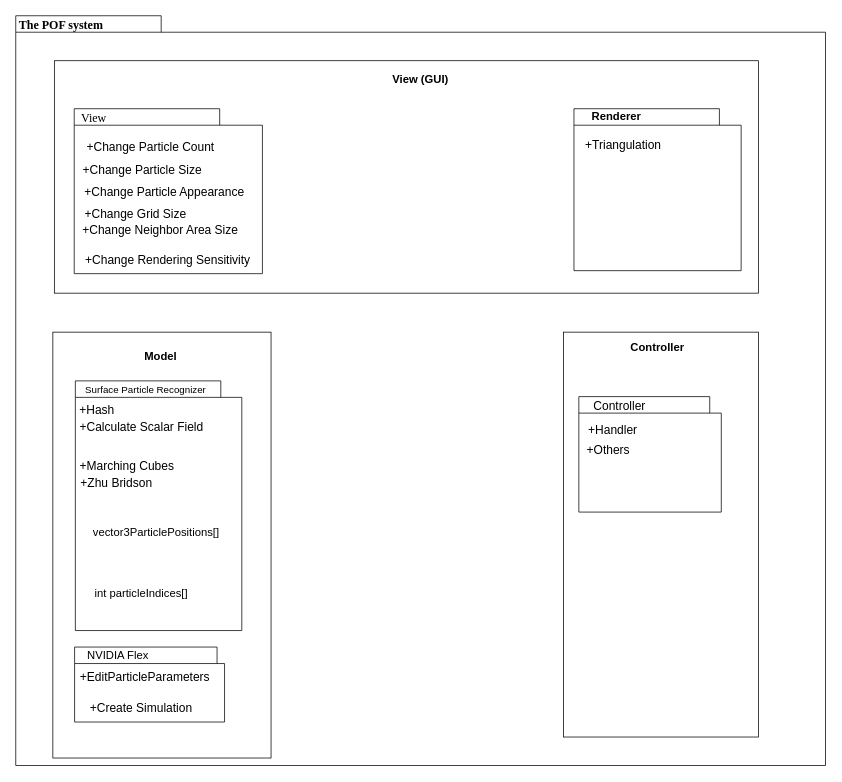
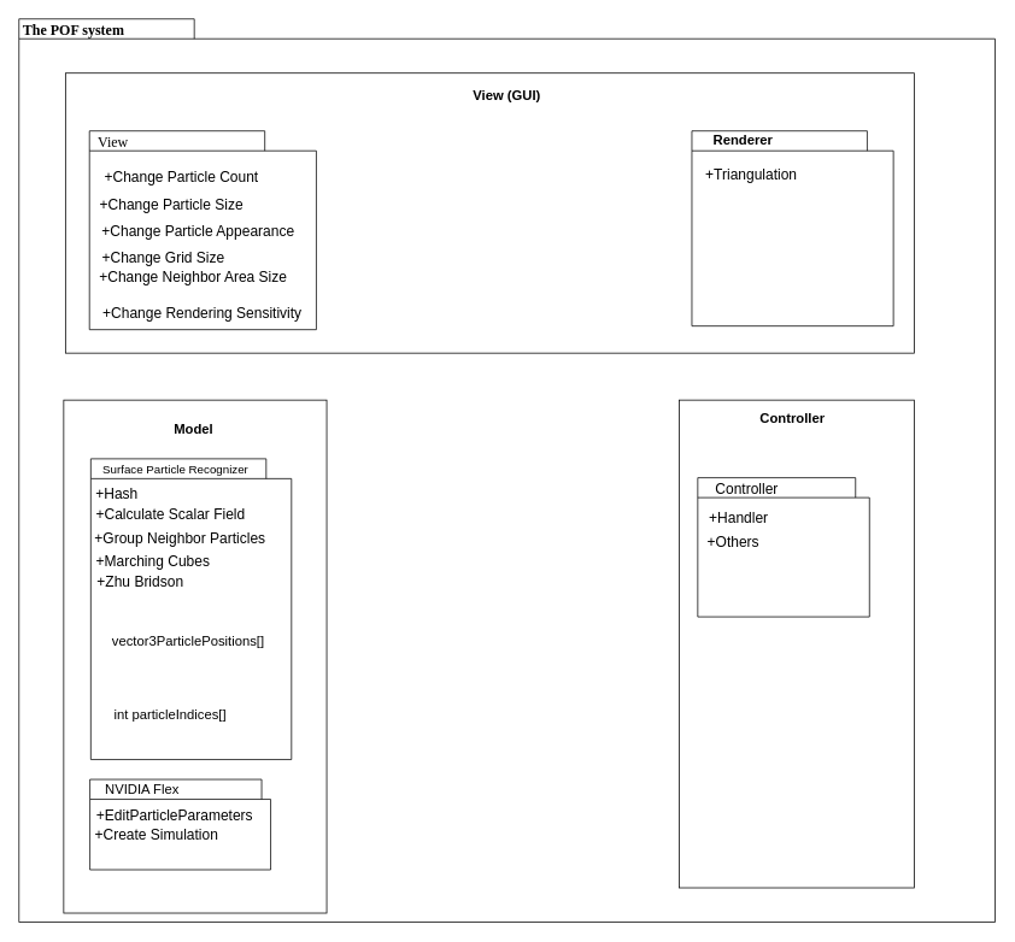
  <mxCell id="0" />
  <mxCell id="1" parent="0" />
  <mxCell id="2" value="" style="shape=folder;fontStyle=1;spacingTop=10;tabWidth=194;tabHeight=22;tabPosition=left;html=1;rounded=0;shadow=0;comic=0;labelBackgroundColor=none;strokeWidth=1;fillColor=none;fontFamily=Verdana;fontSize=10;align=center;" parent="1" vertex="1"><mxGeometry x="20.5" y="20" width="1080" height="1000" as="geometry" /></mxCell>
  <mxCell id="3" value="&lt;b style=&quot;font-size: 16px;&quot;&gt;&lt;font style=&quot;font-size: 16px;&quot;&gt;The POF system&lt;/font&gt;&lt;/b&gt;" style="text;html=1;align=left;verticalAlign=top;spacingTop=-4;fontSize=16;fontFamily=Verdana" parent="1" vertex="1"><mxGeometry x="23" y="20" width="130" height="20" as="geometry" /></mxCell>
  <mxCell id="4" value="" style="rounded=0;whiteSpace=wrap;html=1;" parent="1" vertex="1"><mxGeometry x="72" y="80" width="939" height="310" as="geometry" /></mxCell>
  <mxCell id="5" value="View (GUI)" style="text;html=1;strokeColor=none;fillColor=none;align=center;verticalAlign=middle;whiteSpace=wrap;rounded=0;fontSize=15;fontStyle=1" parent="1" vertex="1"><mxGeometry x="475" y="94" width="171" height="20" as="geometry" /></mxCell>
  <mxCell id="6" value="" style="rounded=0;whiteSpace=wrap;html=1;" parent="1" vertex="1"><mxGeometry x="751" y="442" width="260" height="540" as="geometry" /></mxCell>
  <mxCell id="7" value="" style="rounded=0;whiteSpace=wrap;html=1;" parent="1" vertex="1"><mxGeometry x="70" y="442" width="291" height="568" as="geometry" /></mxCell>
  <mxCell id="8" value="Controller" style="text;html=1;strokeColor=none;fillColor=none;align=center;verticalAlign=middle;whiteSpace=wrap;rounded=0;fontSize=15;fontStyle=1" parent="1" vertex="1"><mxGeometry x="790.5" y="451.5" width="171" height="20" as="geometry" /></mxCell>
  <mxCell id="9" value="Model" style="text;html=1;strokeColor=none;fillColor=none;align=center;verticalAlign=middle;whiteSpace=wrap;rounded=0;fontSize=15;fontStyle=1" parent="1" vertex="1"><mxGeometry x="108" y="456.5" width="212" height="33" as="geometry" /></mxCell>
  <mxCell id="10" value="" style="shape=folder;fontStyle=1;spacingTop=10;tabWidth=194;tabHeight=22;tabPosition=left;html=1;rounded=0;shadow=0;comic=0;labelBackgroundColor=none;strokeWidth=1;fillColor=none;fontFamily=Verdana;fontSize=10;align=center;" parent="1" vertex="1"><mxGeometry x="99" y="862" width="200" height="100" as="geometry" /></mxCell>
  <mxCell id="11" value="NVIDIA Flex" style="text;html=1;strokeColor=none;fillColor=none;align=center;verticalAlign=middle;whiteSpace=wrap;rounded=0;strokeWidth=1;fontSize=15;fontStyle=0" parent="1" vertex="1"><mxGeometry x="104.5" y="862" width="104" height="20" as="geometry" /></mxCell>
  <mxCell id="12" value="+EditParticleParameters&lt;br&gt;" style="text;html=1;strokeColor=none;fillColor=none;align=center;verticalAlign=middle;whiteSpace=wrap;rounded=0;fontSize=16;" parent="1" vertex="1"><mxGeometry x="97.5" y="891" width="190" height="21" as="geometry" /></mxCell>
  <mxCell id="13" value="" style="shape=folder;fontStyle=1;spacingTop=10;tabWidth=194;tabHeight=22;tabPosition=left;html=1;rounded=0;shadow=0;comic=0;labelBackgroundColor=none;strokeWidth=1;fillColor=none;fontFamily=Verdana;fontSize=10;align=center;" parent="1" vertex="1"><mxGeometry x="100" y="507" width="222" height="333" as="geometry" /></mxCell>
  <mxCell id="14" value="&lt;font style=&quot;font-size: 13px&quot;&gt;Surface Particle&amp;nbsp;Recognizer&lt;/font&gt;" style="text;html=1;strokeColor=none;fillColor=none;align=center;verticalAlign=middle;whiteSpace=wrap;rounded=0;strokeWidth=1;fontSize=15;fontStyle=0" parent="1" vertex="1"><mxGeometry x="99" y="499.5" width="190" height="36" as="geometry" /></mxCell>
- <mxCell id="15" value="+Create Simulation" style="text;html=1;strokeColor=none;fillColor=none;align=center;verticalAlign=middle;whiteSpace=wrap;rounded=0;fontSize=16;" parent="1" vertex="1"><mxGeometry x="113" y="932" width="150" height="21" as="geometry" /></mxCell>
+ <mxCell id="15" value="+Create Simulation" style="text;html=1;strokeColor=none;fillColor=none;align=center;verticalAlign=middle;whiteSpace=wrap;rounded=0;fontSize=16;" parent="1" vertex="1"><mxGeometry x="98" y="912" width="150" height="21" as="geometry" /></mxCell>
  <mxCell id="16" value="+Calculate Scalar Field" style="text;html=1;strokeColor=none;fillColor=none;align=center;verticalAlign=middle;whiteSpace=wrap;rounded=0;fontSize=16;" parent="1" vertex="1"><mxGeometry x="102.5" y="555.5" width="171" height="26" as="geometry" /></mxCell>
  <mxCell id="17" value="Controller" style="text;html=1;strokeColor=none;fillColor=none;align=center;verticalAlign=middle;whiteSpace=wrap;rounded=0;fontSize=16;" parent="1" vertex="1"><mxGeometry x="751" y="527.5" width="150" height="26" as="geometry" /></mxCell>
  <mxCell id="18" value="+Hash" style="text;html=1;strokeColor=none;fillColor=none;align=center;verticalAlign=middle;whiteSpace=wrap;rounded=0;fontSize=16;" parent="1" vertex="1"><mxGeometry x="79" y="533" width="100" height="26" as="geometry" /></mxCell>
+ <mxCell id="19" value="+Group Neighbor Particles" style="text;html=1;strokeColor=none;fillColor=none;align=center;verticalAlign=middle;whiteSpace=wrap;rounded=0;fontSize=16;" parent="1" vertex="1"><mxGeometry x="102.5" y="581.5" width="192" height="26" as="geometry" /></mxCell>
  <mxCell id="20" value="+Marching Cubes" style="text;html=1;strokeColor=none;fillColor=none;align=center;verticalAlign=middle;whiteSpace=wrap;rounded=0;fontSize=16;" parent="1" vertex="1"><mxGeometry x="63.5" y="607.5" width="210" height="26" as="geometry" /></mxCell>
  <mxCell id="21" value="" style="shape=folder;fontStyle=1;spacingTop=10;tabWidth=194;tabHeight=22;tabPosition=left;html=1;rounded=0;shadow=0;comic=0;labelBackgroundColor=none;strokeWidth=1;fillColor=none;fontFamily=Verdana;fontSize=10;align=center;" parent="1" vertex="1"><mxGeometry x="771.5" y="528" width="190" height="154" as="geometry" /></mxCell>
  <mxCell id="22" value="+Handler" style="text;html=1;strokeColor=none;fillColor=none;align=center;verticalAlign=middle;whiteSpace=wrap;rounded=0;fontSize=16;" parent="1" vertex="1"><mxGeometry x="766.5" y="560" width="100" height="26" as="geometry" /></mxCell>
  <mxCell id="23" value="+Others" style="text;html=1;strokeColor=none;fillColor=none;align=center;verticalAlign=middle;whiteSpace=wrap;rounded=0;fontSize=16;" parent="1" vertex="1"><mxGeometry x="761" y="586" width="100" height="26" as="geometry" /></mxCell>
  <mxCell id="24" value="" style="shape=folder;fontStyle=1;spacingTop=10;tabWidth=194;tabHeight=22;tabPosition=left;html=1;rounded=0;shadow=0;comic=0;labelBackgroundColor=none;strokeWidth=1;fillColor=none;fontFamily=Verdana;fontSize=10;align=center;" parent="1" vertex="1"><mxGeometry x="98.5" y="144" width="251" height="220" as="geometry" /></mxCell>
  <mxCell id="25" value="&lt;span style=&quot;font-size: 16px&quot;&gt;&lt;font style=&quot;font-size: 16px&quot;&gt;View&lt;/font&gt;&lt;/span&gt;" style="text;html=1;align=left;verticalAlign=top;spacingTop=-4;fontSize=16;fontFamily=Verdana;fontStyle=0" parent="1" vertex="1"><mxGeometry x="106" y="144" width="130" height="20" as="geometry" /></mxCell>
  <mxCell id="26" value="+Change Particle Count" style="text;html=1;strokeColor=none;fillColor=none;align=center;verticalAlign=middle;whiteSpace=wrap;rounded=0;fontSize=16;" parent="1" vertex="1"><mxGeometry x="106" y="184" width="189" height="21" as="geometry" /></mxCell>
  <mxCell id="27" value="+Change Particle Size" style="text;html=1;strokeColor=none;fillColor=none;align=center;verticalAlign=middle;whiteSpace=wrap;rounded=0;fontSize=16;" parent="1" vertex="1"><mxGeometry x="95" y="214" width="189" height="21" as="geometry" /></mxCell>
  <mxCell id="28" value="+Change Particle Appearance" style="text;html=1;strokeColor=none;fillColor=none;align=center;verticalAlign=middle;whiteSpace=wrap;rounded=0;fontSize=16;" parent="1" vertex="1"><mxGeometry x="96.5" y="244" width="244" height="21" as="geometry" /></mxCell>
  <mxCell id="29" value="+Change Grid Size" style="text;html=1;strokeColor=none;fillColor=none;align=center;verticalAlign=middle;whiteSpace=wrap;rounded=0;fontSize=16;" parent="1" vertex="1"><mxGeometry x="94.5" y="273" width="171" height="21" as="geometry" /></mxCell>
  <mxCell id="30" value="+Change Neighbor Area Size" style="text;html=1;strokeColor=none;fillColor=none;align=center;verticalAlign=middle;whiteSpace=wrap;rounded=0;fontSize=16;" parent="1" vertex="1"><mxGeometry x="106" y="294" width="215" height="21" as="geometry" /></mxCell>
  <mxCell id="31" value="+Change Rendering Sensitivity" style="text;html=1;strokeColor=none;fillColor=none;align=center;verticalAlign=middle;whiteSpace=wrap;rounded=0;fontSize=16;" parent="1" vertex="1"><mxGeometry x="98.5" y="334" width="249" height="21" as="geometry" /></mxCell>
  <mxCell id="32" value="+Zhu Bridson" style="text;html=1;strokeColor=none;fillColor=none;align=center;verticalAlign=middle;whiteSpace=wrap;rounded=0;fontSize=16;" parent="1" vertex="1"><mxGeometry x="50" y="630" width="210" height="26" as="geometry" /></mxCell>
  <mxCell id="33" value="Renderer" style="text;html=1;strokeColor=none;fillColor=none;align=center;verticalAlign=middle;whiteSpace=wrap;rounded=0;fontSize=15;fontStyle=1" parent="1" vertex="1"><mxGeometry x="776.5" y="144" width="90" height="20" as="geometry" /></mxCell>
  <mxCell id="34" value="" style="shape=folder;fontStyle=1;spacingTop=10;tabWidth=194;tabHeight=22;tabPosition=left;html=1;rounded=0;shadow=0;comic=0;labelBackgroundColor=none;strokeWidth=1;fillColor=none;fontFamily=Verdana;fontSize=10;align=center;" parent="1" vertex="1"><mxGeometry x="765" y="144" width="223" height="216" as="geometry" /></mxCell>
  <mxCell id="35" value="+Triangulation" style="text;html=1;strokeColor=none;fillColor=none;align=center;verticalAlign=middle;whiteSpace=wrap;rounded=0;fontSize=16;" parent="1" vertex="1"><mxGeometry x="781" y="179" width="100" height="26" as="geometry" /></mxCell>
  <mxCell id="36" value="&lt;font style=&quot;font-size: 15px&quot;&gt;vector3ParticlePositions[]&lt;/font&gt;" style="text;html=1;strokeColor=none;fillColor=none;align=center;verticalAlign=middle;whiteSpace=wrap;rounded=0;" vertex="1" parent="1"><mxGeometry x="115" y="698" width="186" height="20" as="geometry" /></mxCell>
  <mxCell id="37" value="&lt;font style=&quot;font-size: 15px&quot;&gt;int particleIndices[]&lt;/font&gt;" style="text;html=1;strokeColor=none;fillColor=none;align=center;verticalAlign=middle;whiteSpace=wrap;rounded=0;" vertex="1" parent="1"><mxGeometry x="111" y="780" width="154" height="20" as="geometry" /></mxCell>
